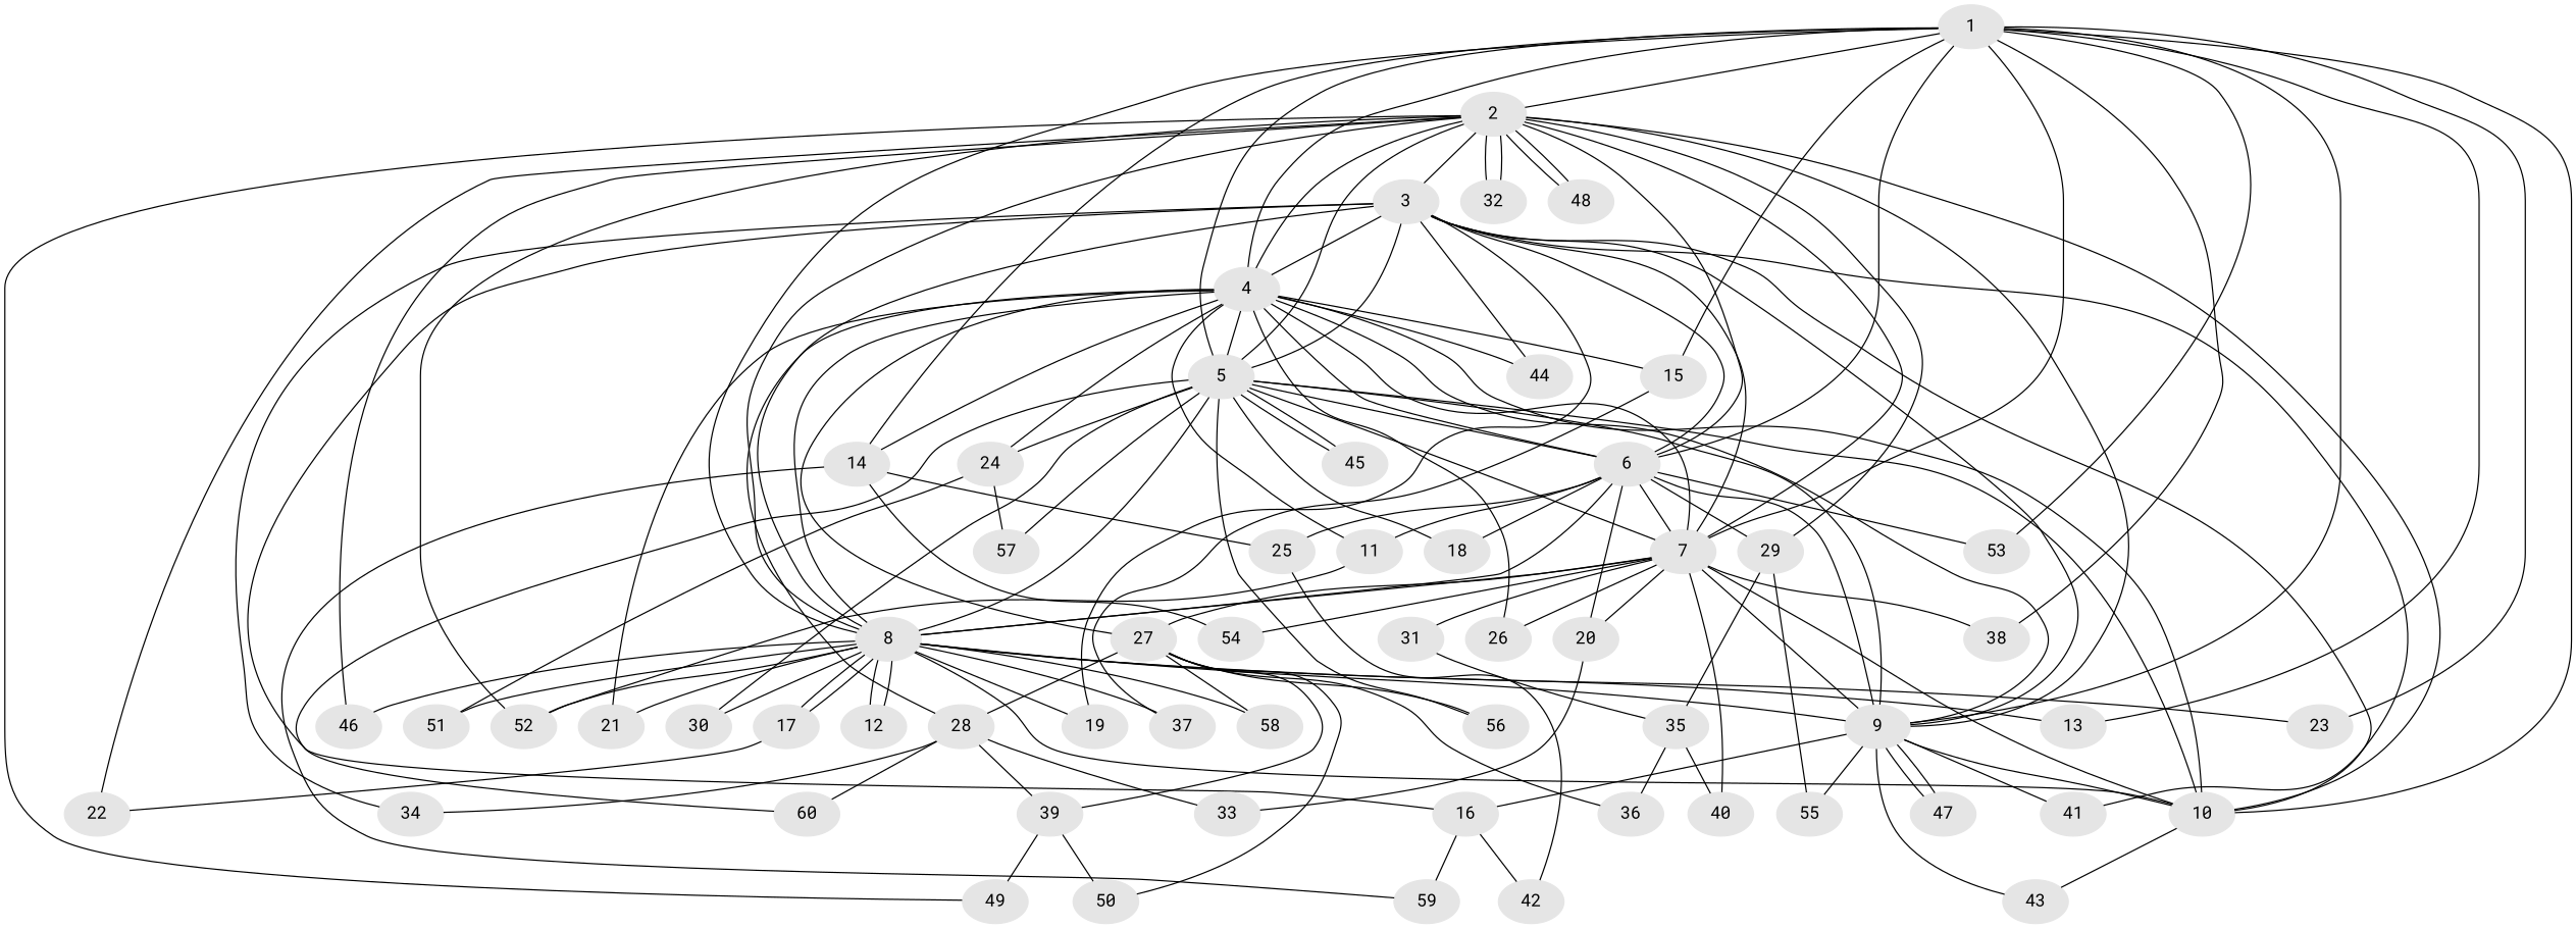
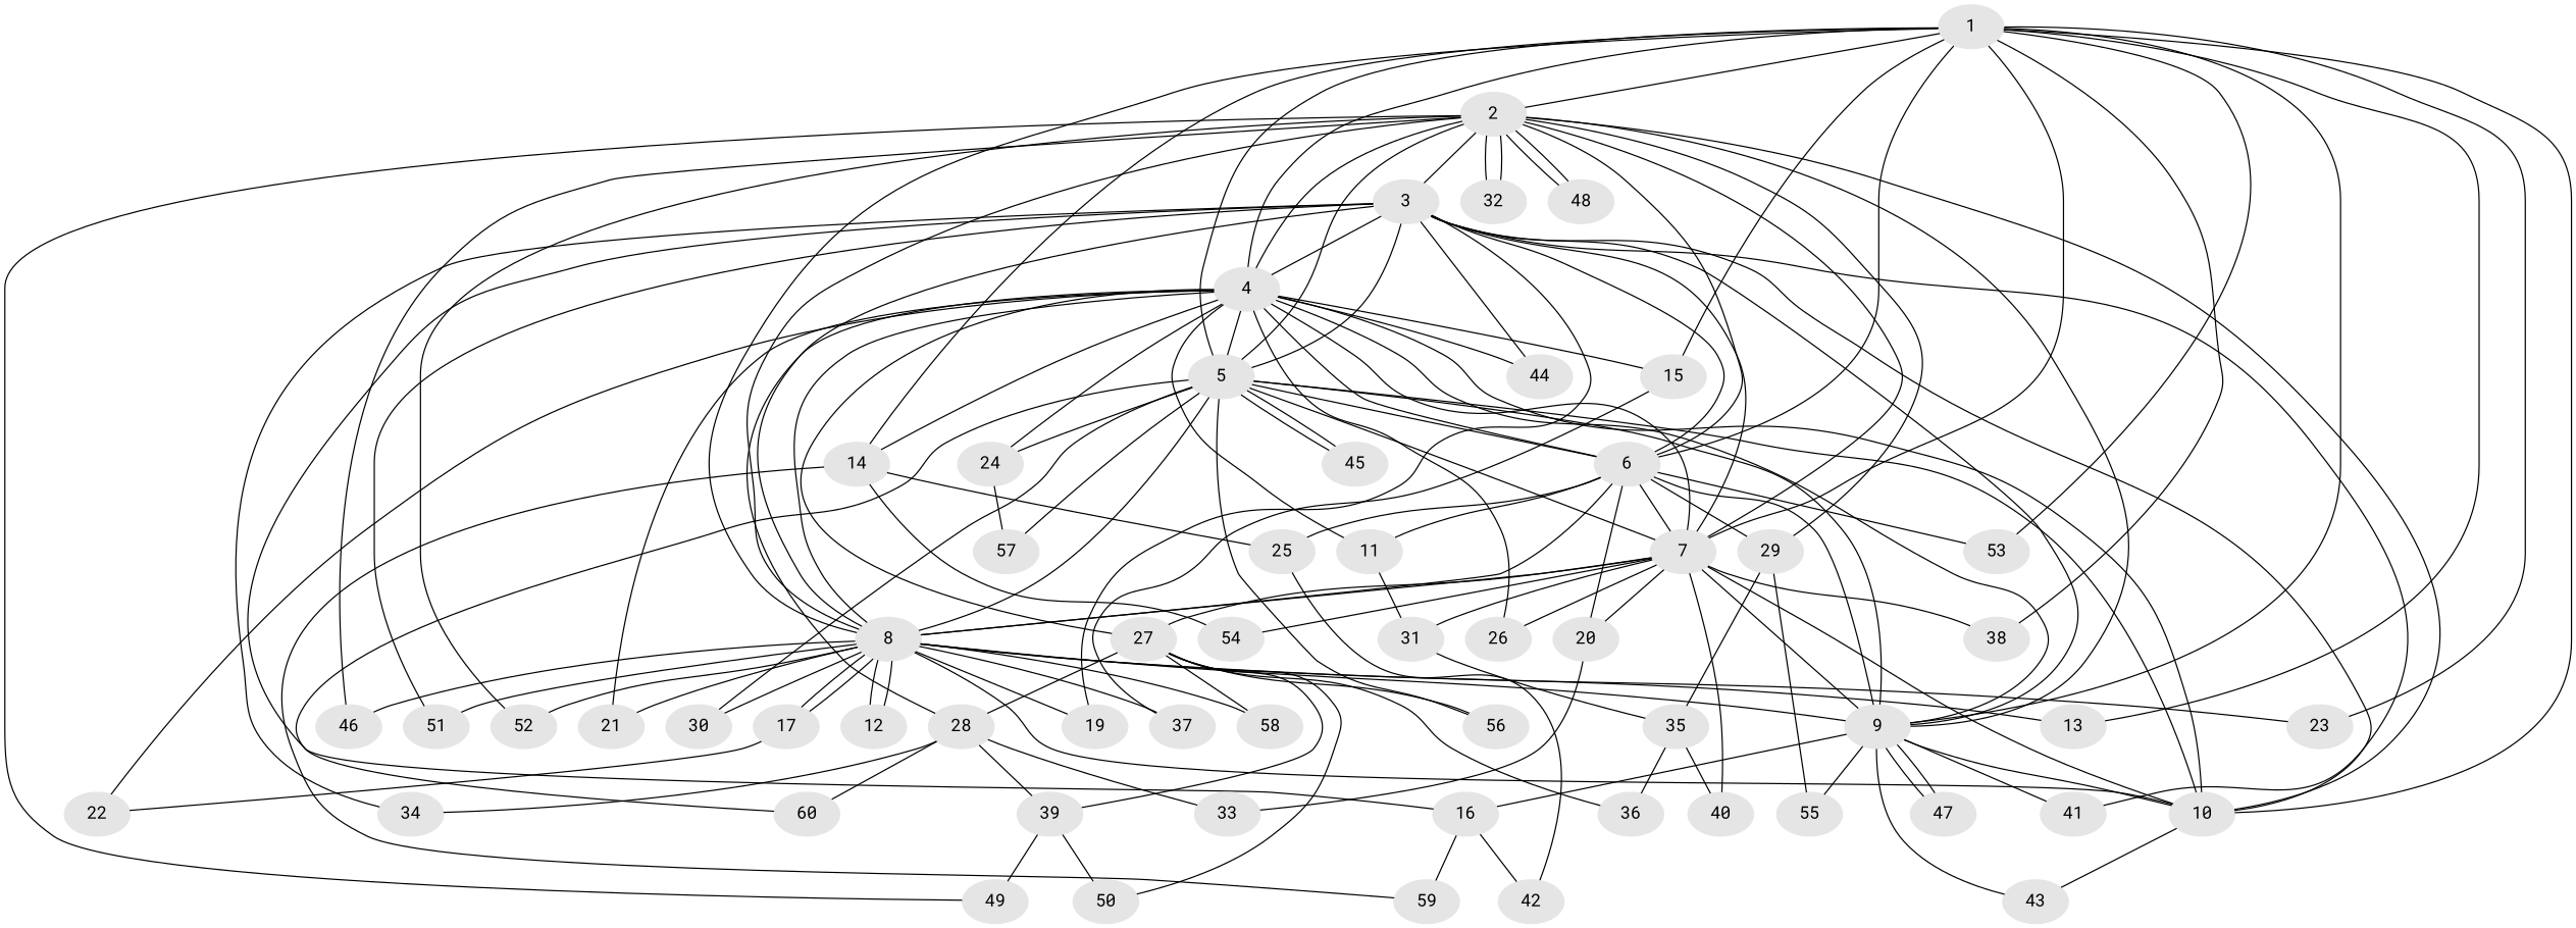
  graph {
    fontname="Roboto Mono"
    node [color=gray90 fontname="Roboto Mono" style=filled]
    edge [fontname="Roboto Mono"]
    1
    2
    4
    5
    6
    7
    8
    9
    10
    13
    14
    15
    23
    38
    53
    3
    22
    29
    32
    46
    48
    49
    52
    16
    19
    34
    41
    44
    51
    11
    21
    24
    26
    27
    28
-   18
    30
    45
    56
    57
    60
    20
    25
    31
    40
    54
    12
    17
    37
    58
    43
    47
    55
    59
    35
    42
    36
    39
    50
    33
    1 -- 2
    1 -- 4
    1 -- 5
    1 -- 6
    1 -- 7
    1 -- 8
    1 -- 9
    1 -- 10
    1 -- 13
    1 -- 14
    1 -- 15
    1 -- 23
    1 -- 38
    1 -- 53
    2 -- 4
    2 -- 5
    2 -- 6
    2 -- 7
    2 -- 8
    2 -- 9
    2 -- 10
    2 -- 3
-   2 -- 22
+   4 -- 22
    2 -- 29
    2 -- 32
    2 -- 32
    2 -- 46
    2 -- 48
    2 -- 48
    2 -- 49
    2 -- 52
    4 -- 5
    4 -- 6
    4 -- 7
    4 -- 8
    4 -- 9
    4 -- 10
    4 -- 14
    4 -- 15
    4 -- 44
    4 -- 11
    4 -- 21
    4 -- 24
    4 -- 26
    4 -- 27
    4 -- 28
    5 -- 6
    5 -- 7
    5 -- 8
    5 -- 9
    5 -- 10
    5 -- 24
-   5 -- 18
    5 -- 30
    5 -- 45
    5 -- 45
    5 -- 56
    5 -- 57
    5 -- 60
    6 -- 7
    6 -- 8
    6 -- 9
    6 -- 53
    6 -- 29
    6 -- 11
-   6 -- 18
    6 -- 20
    6 -- 25
    7 -- 8
    7 -- 9
    7 -- 10
    7 -- 38
    7 -- 26
    7 -- 27
    7 -- 20
    7 -- 31
    7 -- 40
    7 -- 54
    8 -- 9
    8 -- 10
    8 -- 13
    8 -- 23
    8 -- 46
    8 -- 52
    8 -- 19
    8 -- 51
    8 -- 21
    8 -- 30
    8 -- 12
    8 -- 12
    8 -- 17
    8 -- 17
    8 -- 37
    8 -- 58
    9 -- 10
    9 -- 16
    9 -- 41
    9 -- 43
    9 -- 47
    9 -- 47
    9 -- 55
    10 -- 43
    14 -- 25
    14 -- 54
    14 -- 59
    15 -- 37
    3 -- 4
    3 -- 5
    3 -- 6
    3 -- 7
    3 -- 8
    3 -- 9
    3 -- 10
    3 -- 16
    3 -- 19
    3 -- 34
    3 -- 41
    3 -- 44
-   24 -- 51
+   3 -- 51
    29 -- 55
    29 -- 35
    16 -- 59
    16 -- 42
-   11 -- 52
+   11 -- 31
    24 -- 57
    27 -- 28
    27 -- 56
    27 -- 58
    27 -- 36
    27 -- 39
    27 -- 50
    28 -- 34
    28 -- 60
    28 -- 39
    28 -- 33
    20 -- 33
    25 -- 42
    31 -- 35
    17 -- 22
    35 -- 40
    35 -- 36
    39 -- 49
    39 -- 50
  }
